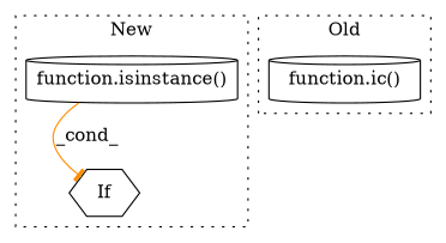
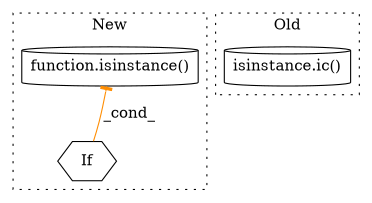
  digraph {
    node [a=75 shape=cylinder]
    n1 [l="11,1" label="function.isinstance()" s="4867,4886"]
    n2 [a=96 l=3 label=If s=4860 shape=hexagon]
-   n3 [l="3,1" label="function.ic()" s="4708,4729"]
+   n3 [l="3,1" label="isinstance.ic()" s="4708,4729"]
    subgraph cluster_1 {
      label=New
      style=dotted
      n1
      n2
    }
    subgraph cluster_2 {
      label=Old
      style=dotted
      n3
    }
-   n1 -> n2 [label=_cond_ color=darkorange arrowhead=tee]
+   n2 -> n1 [label=_cond_ color=darkorange arrowhead=tee]
  }
